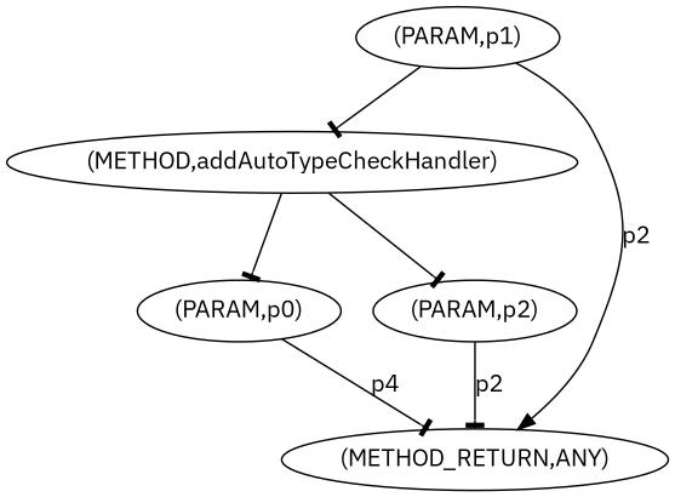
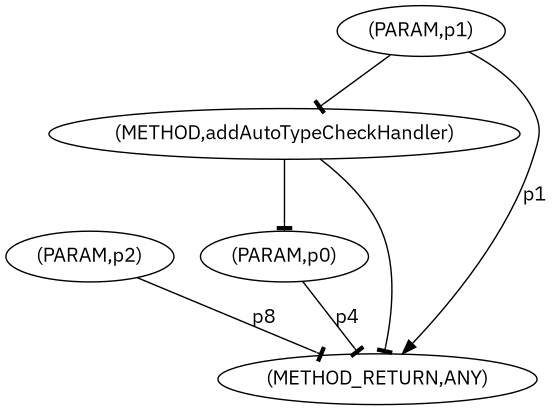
  digraph {
    fontname="IBM Plex Sans"
    node [fontname="IBM Plex Sans"]
    edge [arrowhead=tee fontname="IBM Plex Sans"]
    n1 [label=<(METHOD,addAutoTypeCheckHandler)>]
    n2 [label=<(PARAM,p0)>]
    n3 [label=<(PARAM,p2)>]
    n4 [label=<(METHOD_RETURN,ANY)>]
    n5 [label=<(PARAM,p1)>]
    n1 -> n2
-   n1 -> n3
+   n1 -> n4
    n2 -> n4 [label=p4]
-   n3 -> n4 [label=p2]
+   n3 -> n4 [label=p8]
    n5 -> n1
-   n5 -> n4 [arrowhead=normal label=p2]
+   n5 -> n4 [arrowhead=normal label=p1]
  }
